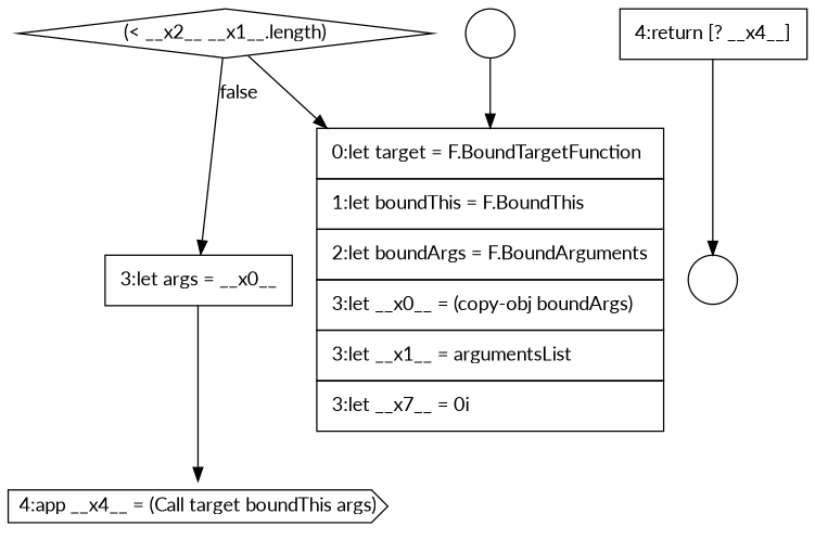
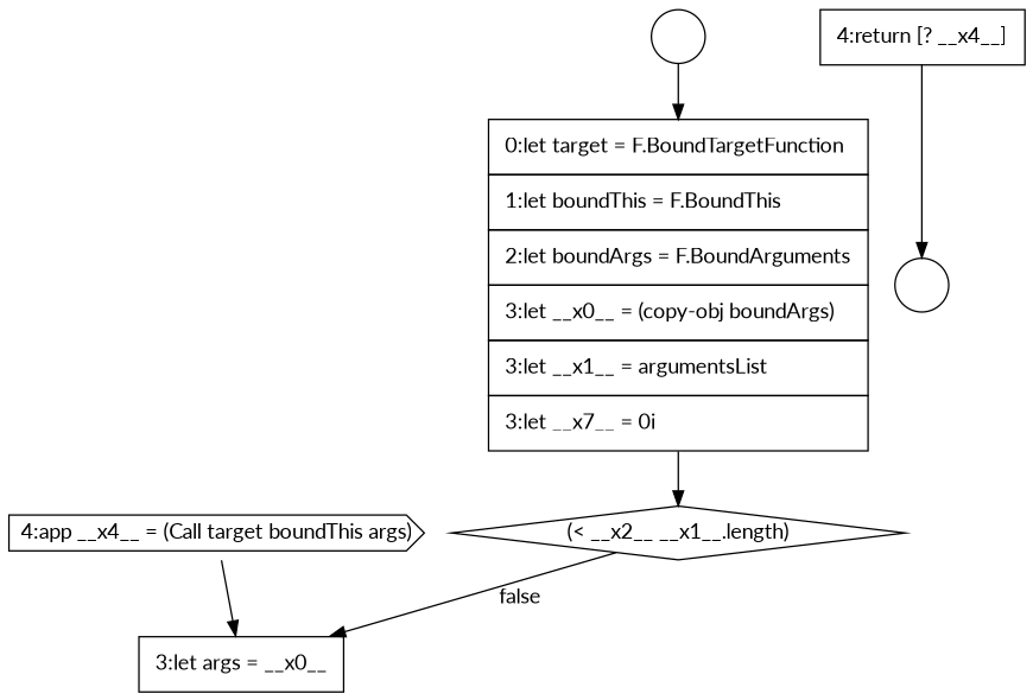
  digraph {
    fontname=Lato
    node [color=black fillcolor=white fontname=Lato shape=none style=filled]
    edge [color=black fontname=Lato]
    n1 [label=<<font color="black">(&lt; __x2__ __x1__.length)</font>> shape=diamond]
    n2 [label=<<font color="black">     <table border="0" cellborder="1" cellspacing="0" cellpadding="10">       <tr><td align="left">3:let args = __x0__</td></tr>     </table>   </font>> margin=0]
    n3 [label=<<font color="black">4:app __x4__ = (Call target boundThis args)</font>> shape=cds]
    n4 [label=" " shape=circle]
    n5 [label=" " shape=circle]
    n6 [label=<<font color="black">     <table border="0" cellborder="1" cellspacing="0" cellpadding="10">       <tr><td align="left">0:let target = F.BoundTargetFunction</td></tr>       <tr><td align="left">1:let boundThis = F.BoundThis</td></tr>       <tr><td align="left">2:let boundArgs = F.BoundArguments</td></tr>       <tr><td align="left">3:let __x0__ = (copy-obj boundArgs)</td></tr>       <tr><td align="left">3:let __x1__ = argumentsList</td></tr>       <tr><td align="left">3:let __x7__ = 0i</td></tr>     </table>   </font>> margin=0]
    n7 [label=<<font color="black">     <table border="0" cellborder="1" cellspacing="0" cellpadding="10">       <tr><td align="left">4:return [? __x4__]</td></tr>     </table>   </font>> margin=0]
    n1 -> n2 [label=<<font color="black">false</font>>]
-   n2 -> n3
+   n3 -> n2
    n5 -> n6
-   n1 -> n6
+   n6 -> n1
    n7 -> n4
  }
